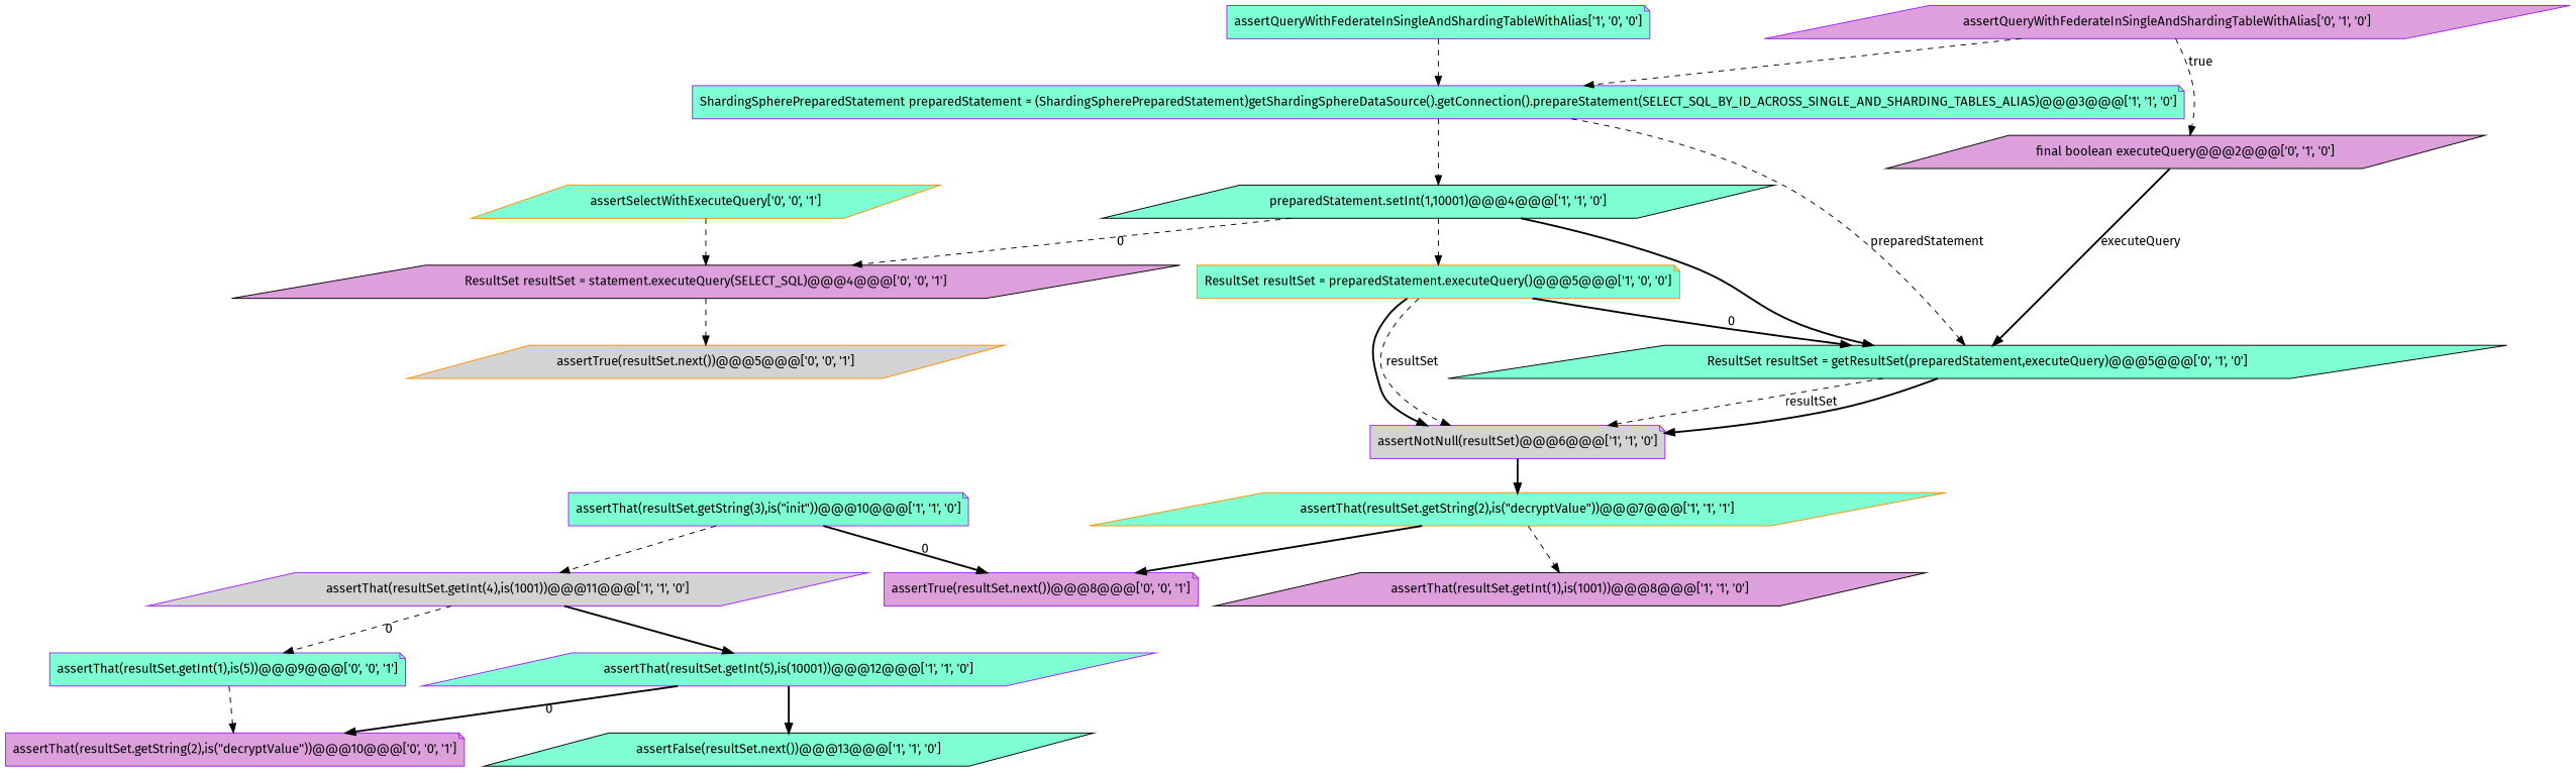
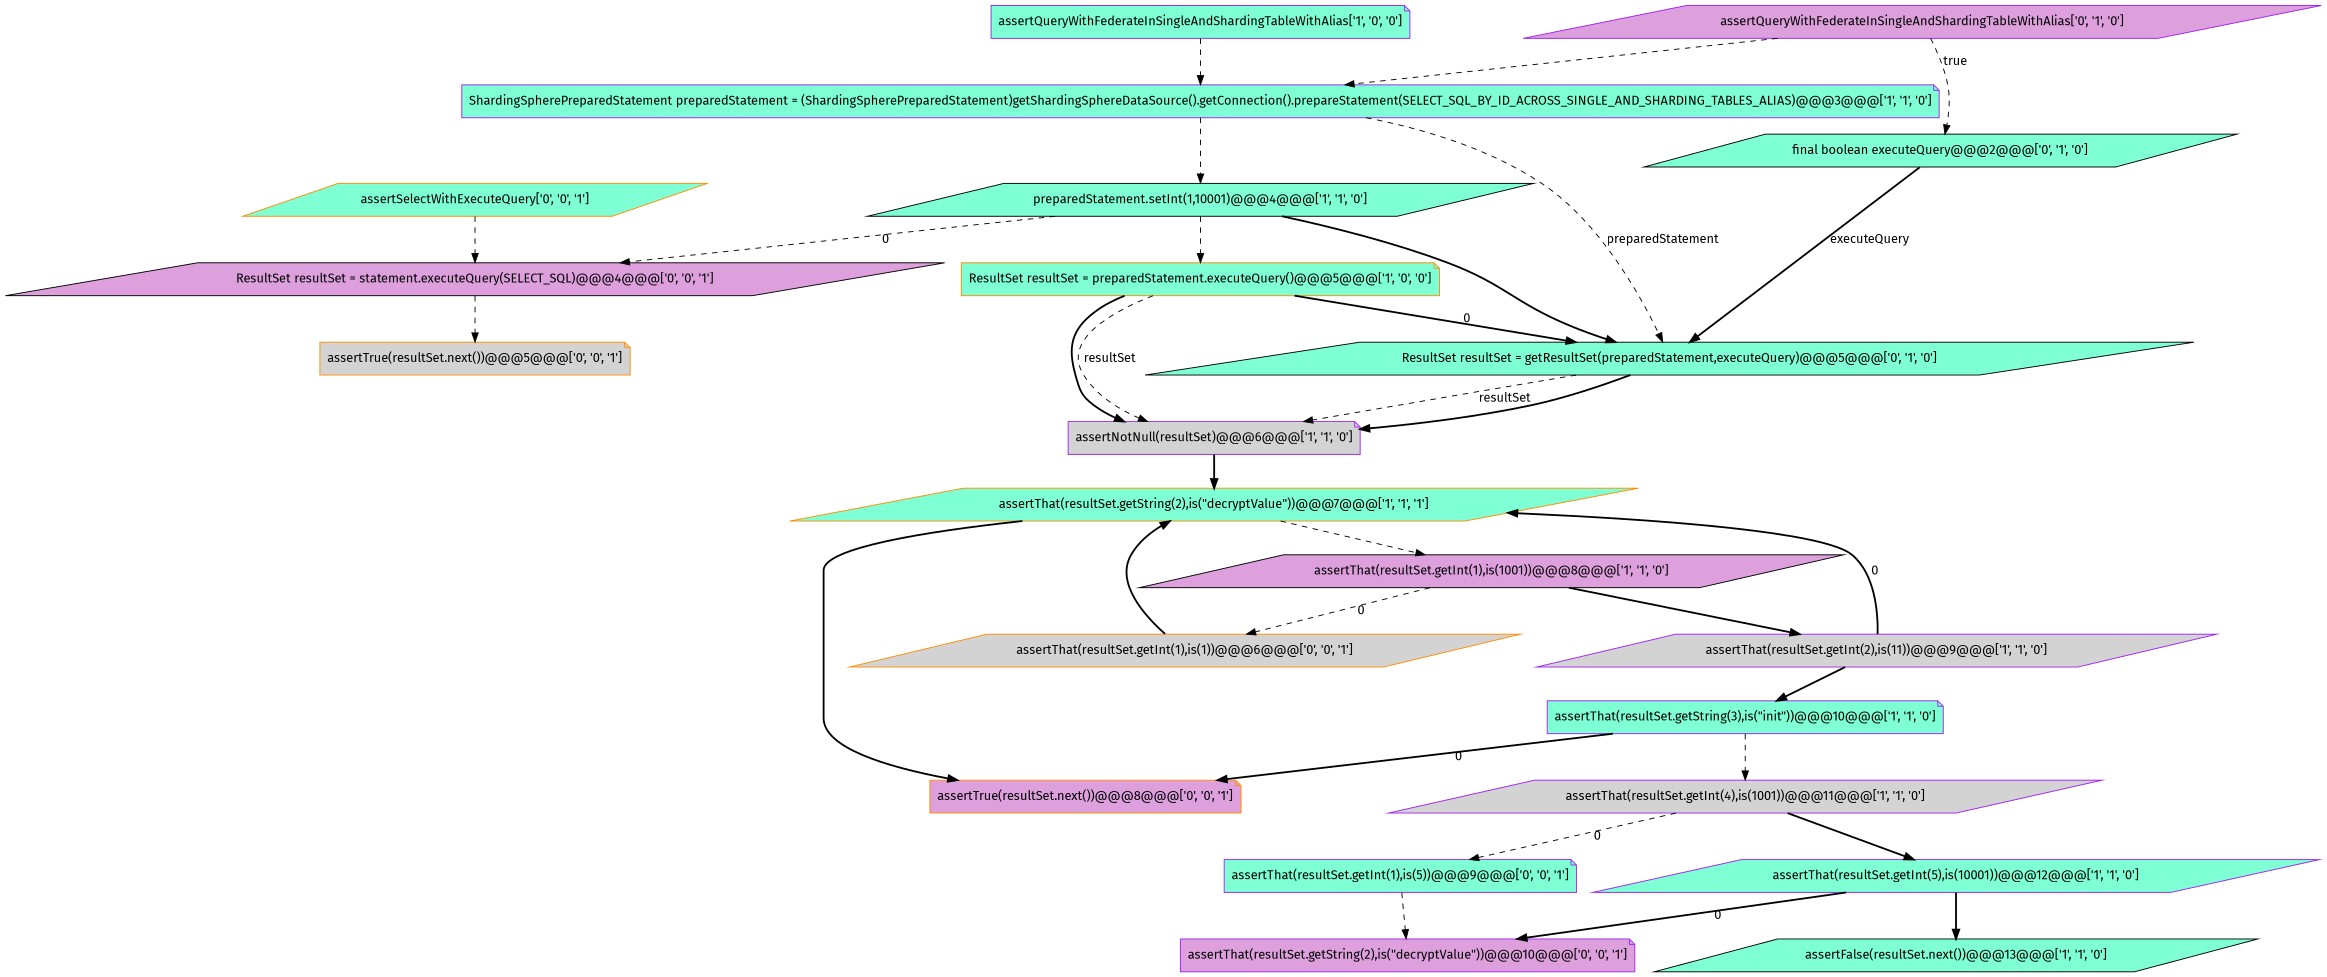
  digraph {
    fontname="Fira Sans"
    node [color=purple fillcolor=aquamarine fontname="Fira Sans" shape=parallelogram style=filled]
    edge [fontname="Fira Sans" style=dashed]
    n1 [color=black label="ResultSet resultSet = getResultSet(preparedStatement,executeQuery)@@@5@@@['0', '1', '0']"]
    n2 [fillcolor=lightgrey label="assertNotNull(resultSet)@@@6@@@['1', '1', '0']" shape=note]
    n3 [color=darkorange label="assertThat(resultSet.getString(2),is(\"decryptValue\"))@@@7@@@['1', '1', '1']"]
+   n4 [fillcolor=lightgrey label="assertThat(resultSet.getInt(2),is(11))@@@9@@@['1', '1', '0']"]
    n5 [label="assertThat(resultSet.getString(3),is(\"init\"))@@@10@@@['1', '1', '0']" shape=note]
-   n6 [fillcolor=plum label="assertTrue(resultSet.next())@@@8@@@['0', '0', '1']" shape=note]
+   n6 [color=darkorange fillcolor=plum label="assertTrue(resultSet.next())@@@8@@@['0', '0', '1']" shape=note]
    n7 [color=black fillcolor=plum label="assertThat(resultSet.getInt(1),is(1001))@@@8@@@['1', '1', '0']"]
    n8 [fillcolor=lightgrey label="assertThat(resultSet.getInt(4),is(1001))@@@11@@@['1', '1', '0']"]
    n9 [color=black label="assertFalse(resultSet.next())@@@13@@@['1', '1', '0']"]
    n10 [fillcolor=plum label="assertThat(resultSet.getString(2),is(\"decryptValue\"))@@@10@@@['0', '0', '1']" shape=note]
    n11 [color=darkorange label="assertSelectWithExecuteQuery['0', '0', '1']"]
    n12 [color=black fillcolor=plum label="ResultSet resultSet = statement.executeQuery(SELECT_SQL)@@@4@@@['0', '0', '1']"]
-   n13 [color=darkorange fillcolor=lightgrey label="assertTrue(resultSet.next())@@@5@@@['0', '0', '1']"]
+   n13 [color=darkorange fillcolor=lightgrey label="assertTrue(resultSet.next())@@@5@@@['0', '0', '1']" shape=note]
    n14 [label="assertThat(resultSet.getInt(1),is(5))@@@9@@@['0', '0', '1']" shape=note]
    n15 [label="ShardingSpherePreparedStatement preparedStatement = (ShardingSpherePreparedStatement)getShardingSphereDataSource().getConnection().prepareStatement(SELECT_SQL_BY_ID_ACROSS_SINGLE_AND_SHARDING_TABLES_ALIAS)@@@3@@@['1', '1', '0']" shape=note]
    n16 [color=black label="preparedStatement.setInt(1,10001)@@@4@@@['1', '1', '0']"]
    n17 [color=darkorange label="ResultSet resultSet = preparedStatement.executeQuery()@@@5@@@['1', '0', '0']" shape=note]
+   n18 [color=darkorange fillcolor=lightgrey label="assertThat(resultSet.getInt(1),is(1))@@@6@@@['0', '0', '1']"]
    n19 [label="assertThat(resultSet.getInt(5),is(10001))@@@12@@@['1', '1', '0']"]
-   n20 [color=black fillcolor=plum label="final boolean executeQuery@@@2@@@['0', '1', '0']"]
+   n20 [color=black label="final boolean executeQuery@@@2@@@['0', '1', '0']"]
    n21 [label="assertQueryWithFederateInSingleAndShardingTableWithAlias['1', '0', '0']" shape=note]
    n22 [fillcolor=plum label="assertQueryWithFederateInSingleAndShardingTableWithAlias['0', '1', '0']"]
    n1 -> n2 [label=resultSet]
    n1 -> n2 [style=bold]
    n2 -> n3 [style=bold]
    n3 -> n6 [style=bold]
    n3 -> n7
+   n4 -> n3 [label=0 style=bold]
+   n4 -> n5 [style=bold]
    n5 -> n6 [label=0 style=bold]
    n5 -> n8
+   n7 -> n4 [style=bold]
+   n7 -> n18 [label=0]
    n8 -> n14 [label=0]
    n8 -> n19 [style=bold]
    n11 -> n12
    n12 -> n13
    n14 -> n10
    n15 -> n1 [label=preparedStatement]
    n15 -> n16
    n16 -> n1 [style=bold]
    n16 -> n12 [label=0]
    n16 -> n17
    n17 -> n1 [label=0 style=bold]
    n17 -> n2 [label=resultSet]
    n17 -> n2 [style=bold]
+   n18 -> n3 [style=bold]
    n19 -> n9 [style=bold]
    n19 -> n10 [label=0 style=bold]
    n20 -> n1 [label=executeQuery style=bold]
    n21 -> n15
    n22 -> n15
    n22 -> n20 [label=true]
  }
